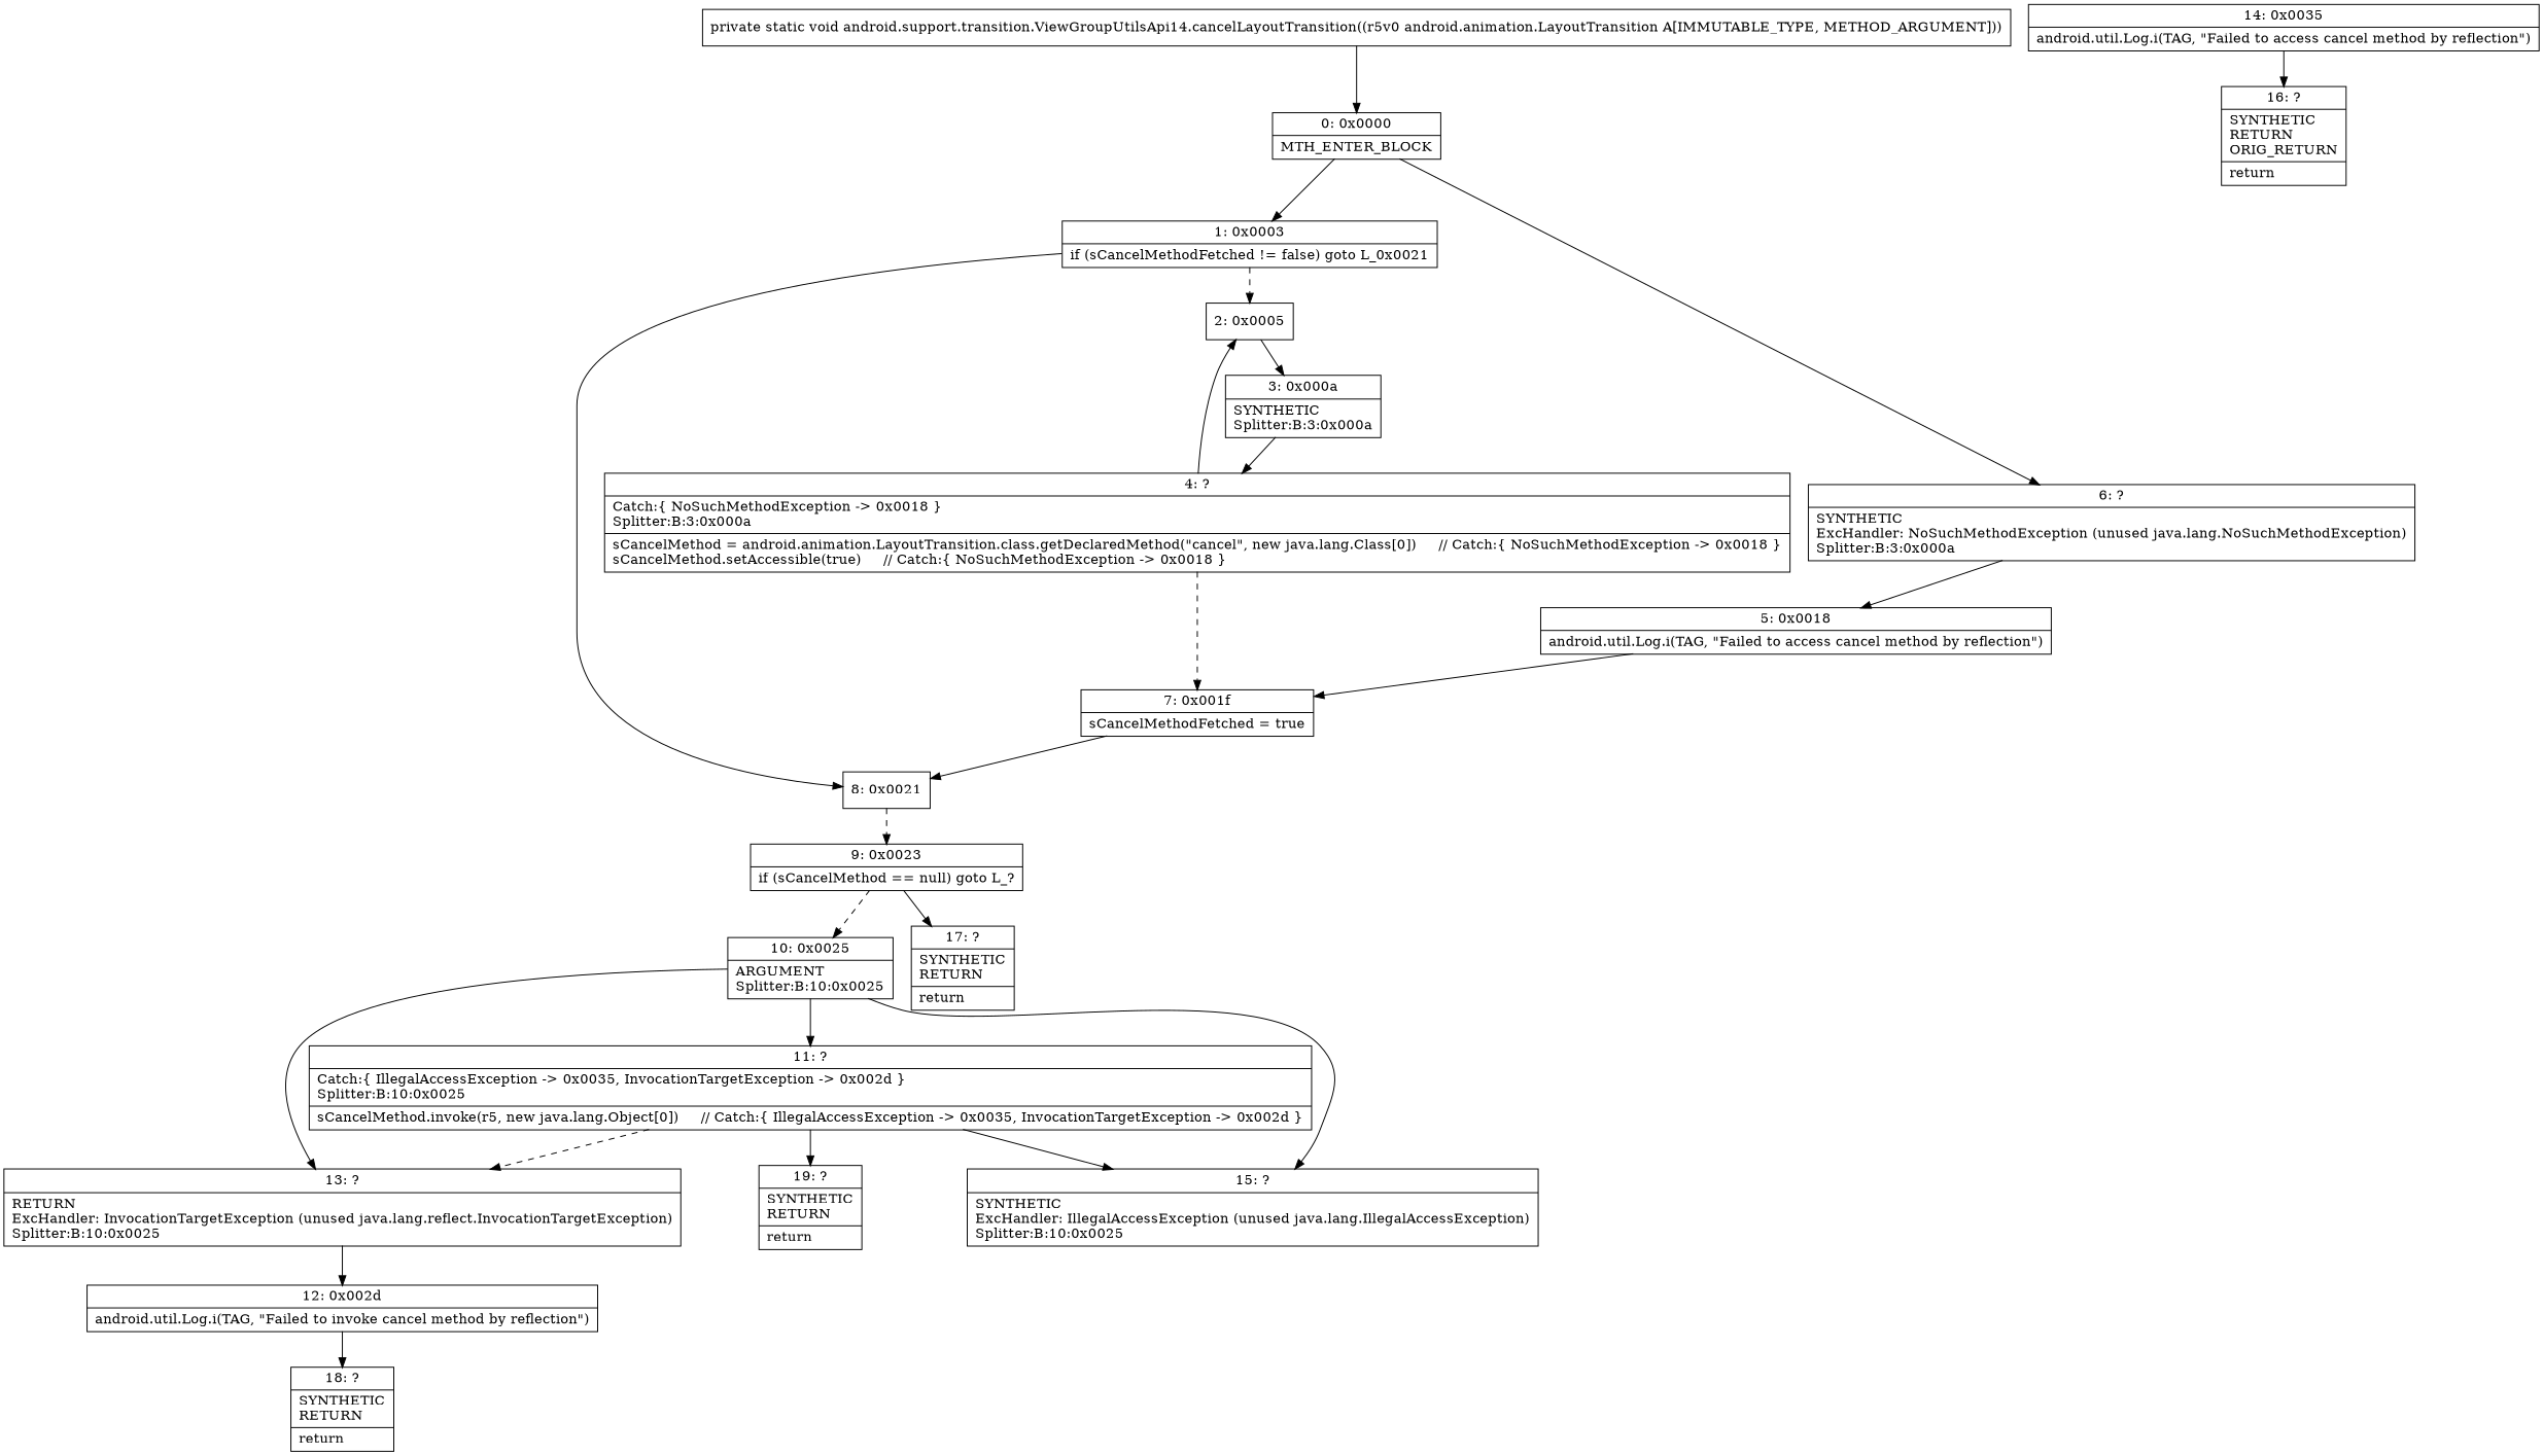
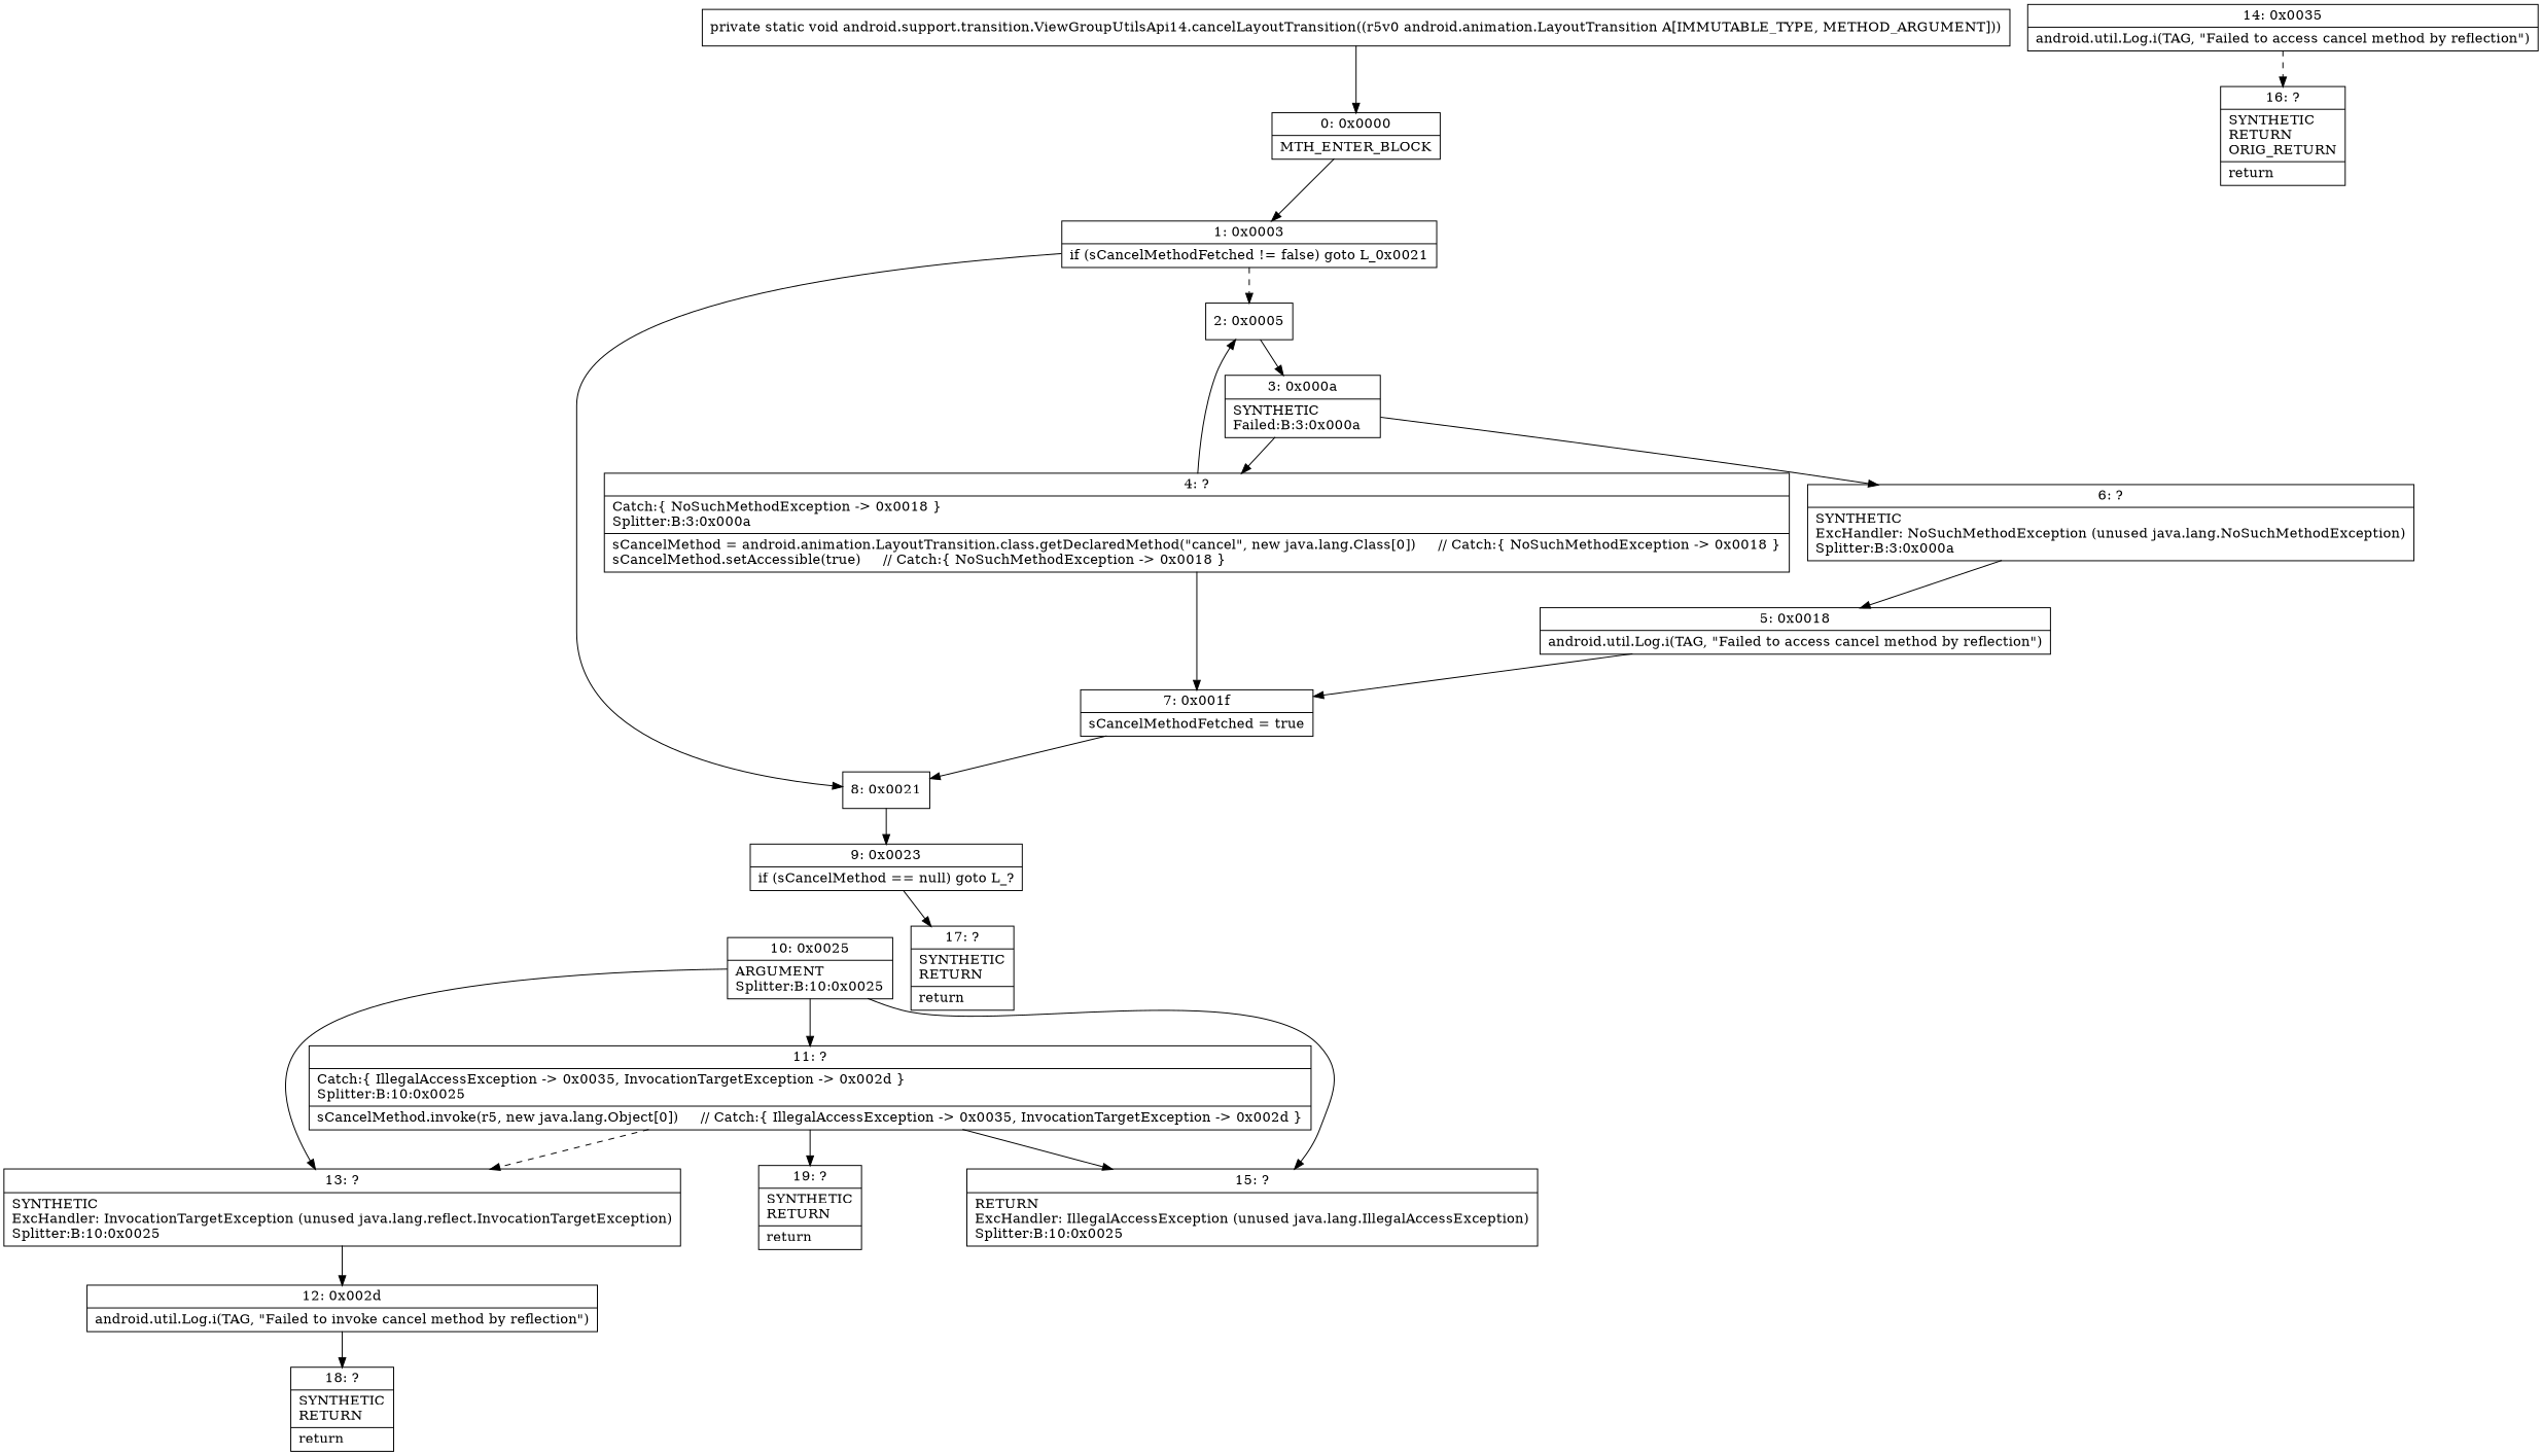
  digraph {
    node [shape=record]
    n1 [label="{0\:\ 0x0000|MTH_ENTER_BLOCK\l}"]
    n2 [label="{1\:\ 0x0003|if (sCancelMethodFetched != false) goto L_0x0021\l}"]
    n3 [label="{2\:\ 0x0005}"]
    n4 [label="{8\:\ 0x0021}"]
-   n5 [label="{3\:\ 0x000a|SYNTHETIC\lSplitter:B:3:0x000a\l}"]
+   n5 [label="{3\:\ 0x000a|SYNTHETIC\lFailed:B:3:0x000a\l}"]
    n6 [label="{9\:\ 0x0023|if (sCancelMethod == null) goto L_?\l}"]
    n7 [label="{4\:\ ?|Catch:\{ NoSuchMethodException \-\> 0x0018 \}\lSplitter:B:3:0x000a\l|sCancelMethod = android.animation.LayoutTransition.class.getDeclaredMethod(\"cancel\", new java.lang.Class[0])     \/\/ Catch:\{ NoSuchMethodException \-\> 0x0018 \}\lsCancelMethod.setAccessible(true)     \/\/ Catch:\{ NoSuchMethodException \-\> 0x0018 \}\l}"]
    n8 [label="{6\:\ ?|SYNTHETIC\lExcHandler: NoSuchMethodException (unused java.lang.NoSuchMethodException)\lSplitter:B:3:0x000a\l}"]
    n9 [label="{7\:\ 0x001f|sCancelMethodFetched = true\l}"]
    n10 [label="{5\:\ 0x0018|android.util.Log.i(TAG, \"Failed to access cancel method by reflection\")\l}"]
    n11 [label="{10\:\ 0x0025|ARGUMENT\lSplitter:B:10:0x0025\l}"]
    n12 [label="{17\:\ ?|SYNTHETIC\lRETURN\l|return\l}"]
    n13 [label="{11\:\ ?|Catch:\{ IllegalAccessException \-\> 0x0035, InvocationTargetException \-\> 0x002d \}\lSplitter:B:10:0x0025\l|sCancelMethod.invoke(r5, new java.lang.Object[0])     \/\/ Catch:\{ IllegalAccessException \-\> 0x0035, InvocationTargetException \-\> 0x002d \}\l}"]
-   n14 [label="{13\:\ ?|RETURN\lExcHandler: InvocationTargetException (unused java.lang.reflect.InvocationTargetException)\lSplitter:B:10:0x0025\l}"]
-   n15 [label="{15\:\ ?|SYNTHETIC\lExcHandler: IllegalAccessException (unused java.lang.IllegalAccessException)\lSplitter:B:10:0x0025\l}"]
+   n14 [label="{13\:\ ?|SYNTHETIC\lExcHandler: InvocationTargetException (unused java.lang.reflect.InvocationTargetException)\lSplitter:B:10:0x0025\l}"]
+   n15 [label="{15\:\ ?|RETURN\lExcHandler: IllegalAccessException (unused java.lang.IllegalAccessException)\lSplitter:B:10:0x0025\l}"]
    n16 [label="{19\:\ ?|SYNTHETIC\lRETURN\l|return\l}"]
    n17 [label="{12\:\ 0x002d|android.util.Log.i(TAG, \"Failed to invoke cancel method by reflection\")\l}"]
    n18 [label="{18\:\ ?|SYNTHETIC\lRETURN\l|return\l}"]
    n19 [label="{14\:\ 0x0035|android.util.Log.i(TAG, \"Failed to access cancel method by reflection\")\l}"]
    n20 [label="{16\:\ ?|SYNTHETIC\lRETURN\lORIG_RETURN\l|return\l}"]
    n21 [label="{private static void android.support.transition.ViewGroupUtilsApi14.cancelLayoutTransition((r5v0 android.animation.LayoutTransition A[IMMUTABLE_TYPE, METHOD_ARGUMENT])) }"]
    n1 -> n2
    n2 -> n3 [style=dashed]
    n2 -> n4
    n3 -> n5
-   n4 -> n6 [style=dashed]
+   n4 -> n6
    n5 -> n7
-   n1 -> n8
-   n6 -> n11 [style=dashed]
+   n5 -> n8
    n6 -> n12
    n7 -> n3
-   n7 -> n9 [style=dashed]
+   n7 -> n9
    n8 -> n10
    n9 -> n4
    n10 -> n9
    n11 -> n13
    n11 -> n14
    n11 -> n15
    n13 -> n14 [style=dashed]
    n13 -> n15
    n13 -> n16
    n14 -> n17
    n17 -> n18
-   n19 -> n20
+   n19 -> n20 [style=dashed]
    n21 -> n1
  }
